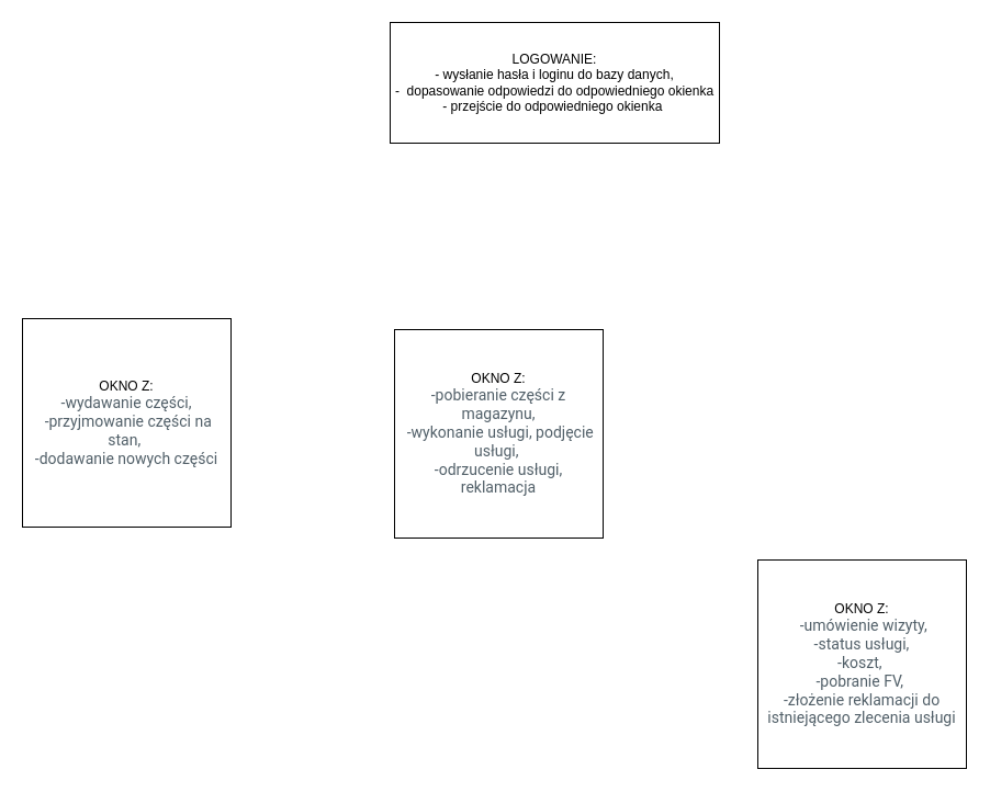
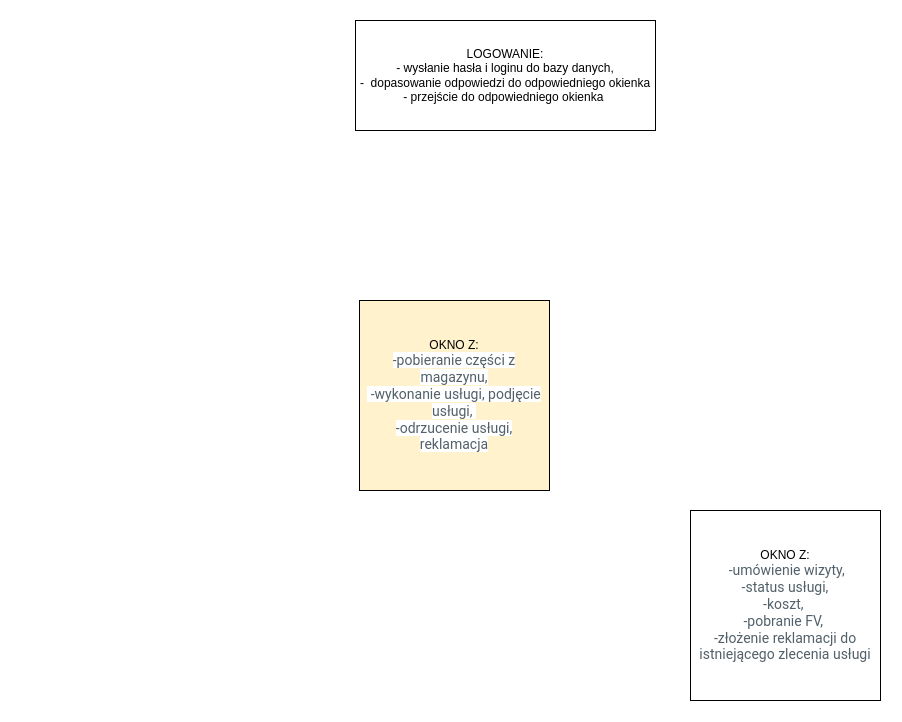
  <mxCell id="0" />
  <mxCell id="1" parent="0" />
  <mxCell id="2" value="LOGOWANIE:&lt;div&gt;- wysłanie hasła i loginu do bazy danych,&lt;/div&gt;&lt;div&gt;-&amp;nbsp; dopasowanie odpowiedzi do odpowiedniego okienka&lt;/div&gt;&lt;div&gt;- przejście do odpowiedniego okienka&amp;nbsp;&lt;/div&gt;" style="rounded=0;whiteSpace=wrap;html=1;" vertex="1" parent="1"><mxGeometry x="355" y="20" width="300" height="110" as="geometry" /></mxCell>
- <mxCell id="3" value="&lt;div&gt;OKNO Z:&lt;/div&gt;&lt;div&gt;&lt;span style=&quot;color: rgb(82, 96, 105); font-family: Roboto, sans-serif; font-size: 14px; text-align: left; background-color: rgb(255, 255, 255);&quot;&gt;-wydawanie części,&lt;/span&gt;&lt;/div&gt;&lt;div&gt;&lt;span style=&quot;color: rgb(82, 96, 105); font-family: Roboto, sans-serif; font-size: 14px; text-align: left; background-color: rgb(255, 255, 255);&quot;&gt;&amp;nbsp;-przyjmowanie części na stan,&amp;nbsp;&lt;/span&gt;&lt;/div&gt;&lt;div&gt;&lt;span style=&quot;color: rgb(82, 96, 105); font-family: Roboto, sans-serif; font-size: 14px; text-align: left; background-color: rgb(255, 255, 255);&quot;&gt;-dodawanie nowych części&lt;/span&gt;&lt;br&gt;&lt;/div&gt;" style="whiteSpace=wrap;html=1;aspect=fixed;align=center;" vertex="1" parent="1"><mxGeometry x="20" y="290" width="190" height="190" as="geometry" /></mxCell>
- <mxCell id="4" value="&lt;div&gt;OKNO Z:&lt;/div&gt;&lt;div&gt;&lt;span style=&quot;color: rgb(82, 96, 105); font-family: Roboto, sans-serif; font-size: 14px; text-align: left; background-color: rgb(255, 255, 255);&quot;&gt;-pobieranie części z magazynu,&lt;/span&gt;&lt;/div&gt;&lt;div&gt;&lt;span style=&quot;color: rgb(82, 96, 105); font-family: Roboto, sans-serif; font-size: 14px; text-align: left; background-color: rgb(255, 255, 255);&quot;&gt;&amp;nbsp;-wykonanie usługi, podjęcie usługi,&amp;nbsp;&lt;/span&gt;&lt;/div&gt;&lt;div&gt;&lt;span style=&quot;color: rgb(82, 96, 105); font-family: Roboto, sans-serif; font-size: 14px; text-align: left; background-color: rgb(255, 255, 255);&quot;&gt;-odrzucenie usługi, reklamacja&lt;/span&gt;&lt;br&gt;&lt;/div&gt;" style="whiteSpace=wrap;html=1;aspect=fixed;align=center;" vertex="1" parent="1"><mxGeometry x="359" y="300" width="190" height="190" as="geometry" /></mxCell>
+ <mxCell id="4" value="&lt;div&gt;OKNO Z:&lt;/div&gt;&lt;div&gt;&lt;span style=&quot;color: rgb(82, 96, 105); font-family: Roboto, sans-serif; font-size: 14px; text-align: left; background-color: rgb(255, 255, 255);&quot;&gt;-pobieranie części z magazynu,&lt;/span&gt;&lt;/div&gt;&lt;div&gt;&lt;span style=&quot;color: rgb(82, 96, 105); font-family: Roboto, sans-serif; font-size: 14px; text-align: left; background-color: rgb(255, 255, 255);&quot;&gt;&amp;nbsp;-wykonanie usługi, podjęcie usługi,&amp;nbsp;&lt;/span&gt;&lt;/div&gt;&lt;div&gt;&lt;span style=&quot;color: rgb(82, 96, 105); font-family: Roboto, sans-serif; font-size: 14px; text-align: left; background-color: rgb(255, 255, 255);&quot;&gt;-odrzucenie usługi, reklamacja&lt;/span&gt;&lt;br&gt;&lt;/div&gt;" style="whiteSpace=wrap;html=1;aspect=fixed;align=center;fillColor=#fff2cc;" vertex="1" parent="1"><mxGeometry x="359" y="300" width="190" height="190" as="geometry" /></mxCell>
  <mxCell id="5" value="&lt;div&gt;OKNO Z:&lt;/div&gt;&lt;div&gt;&lt;span style=&quot;color: rgb(82, 96, 105); font-family: Roboto, sans-serif; font-size: 14px; text-align: left; background-color: rgb(255, 255, 255);&quot;&gt;&amp;nbsp;-umówienie wizyty,&lt;/span&gt;&lt;/div&gt;&lt;div&gt;&lt;span style=&quot;color: rgb(82, 96, 105); font-family: Roboto, sans-serif; font-size: 14px; text-align: left; background-color: rgb(255, 255, 255);&quot;&gt;&amp;nbsp;-status usługi,&amp;nbsp;&lt;/span&gt;&lt;/div&gt;&lt;div&gt;&lt;span style=&quot;color: rgb(82, 96, 105); font-family: Roboto, sans-serif; font-size: 14px; text-align: left; background-color: rgb(255, 255, 255);&quot;&gt;-koszt,&amp;nbsp;&lt;/span&gt;&lt;/div&gt;&lt;div&gt;&lt;span style=&quot;color: rgb(82, 96, 105); font-family: Roboto, sans-serif; font-size: 14px; text-align: left; background-color: rgb(255, 255, 255);&quot;&gt;-pobranie FV,&amp;nbsp;&lt;/span&gt;&lt;/div&gt;&lt;div&gt;&lt;span style=&quot;color: rgb(82, 96, 105); font-family: Roboto, sans-serif; font-size: 14px; text-align: left; background-color: rgb(255, 255, 255);&quot;&gt;-złożenie reklamacji do istniejącego zlecenia usługi&lt;/span&gt;&lt;br&gt;&lt;/div&gt;" style="whiteSpace=wrap;html=1;aspect=fixed;align=center;" vertex="1" parent="1"><mxGeometry x="690" y="510" width="190" height="190" as="geometry" /></mxCell>
